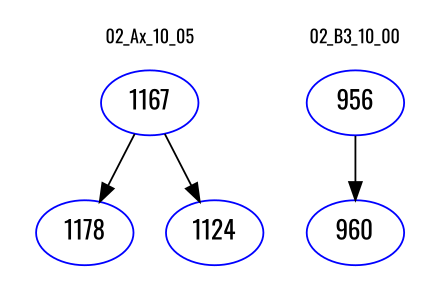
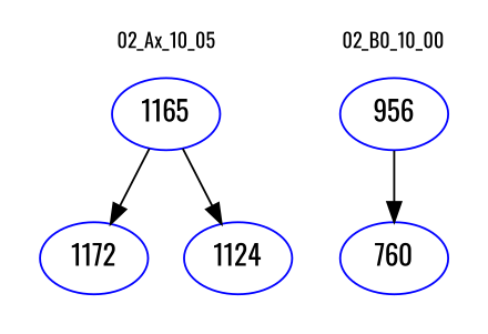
  digraph {
    fontname=Oswald
    node [color=blue fontname=Oswald]
    edge [color=black fontname=Oswald]
-   n1 [label=1167]
-   n2 [label=1178]
+   n1 [label=1165]
+   n2 [label=1172]
    n3 [label=1124]
    n4 [label=956]
-   n5 [label=960]
+   n5 [label=760]
    subgraph cluster_1 {
      color=white
      fontsize=10
      label="02_Ax_10_05"
      n1
      n2
      n3
    }
    subgraph cluster_2 {
      color=white
      fontsize=10
-     label="02_B3_10_00"
+     label="02_B0_10_00"
      n4
      n5
    }
    n1 -> n2
    n1 -> n3
    n4 -> n5
  }
